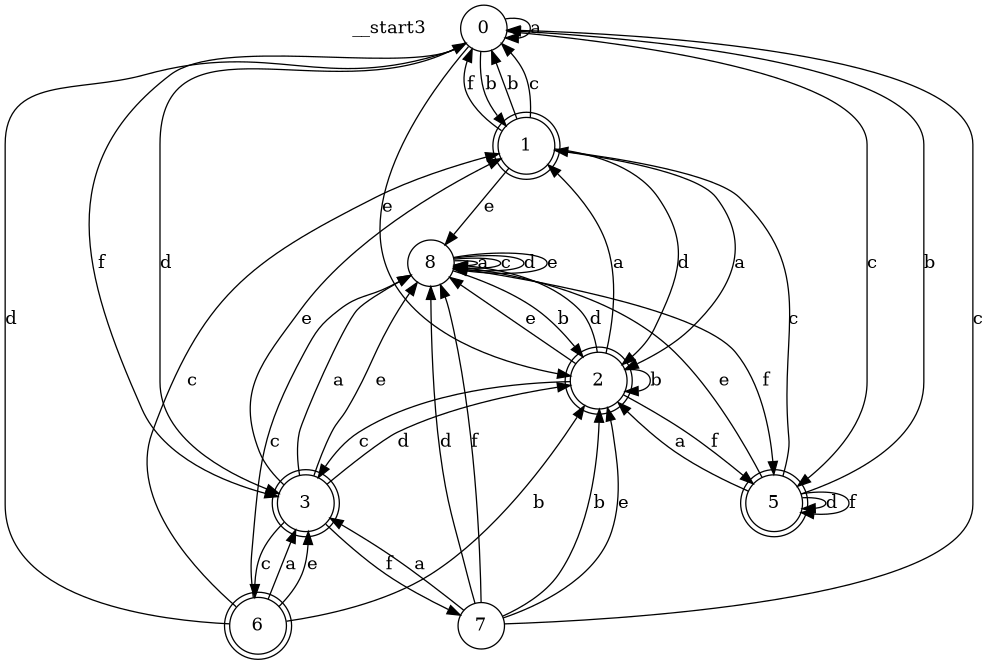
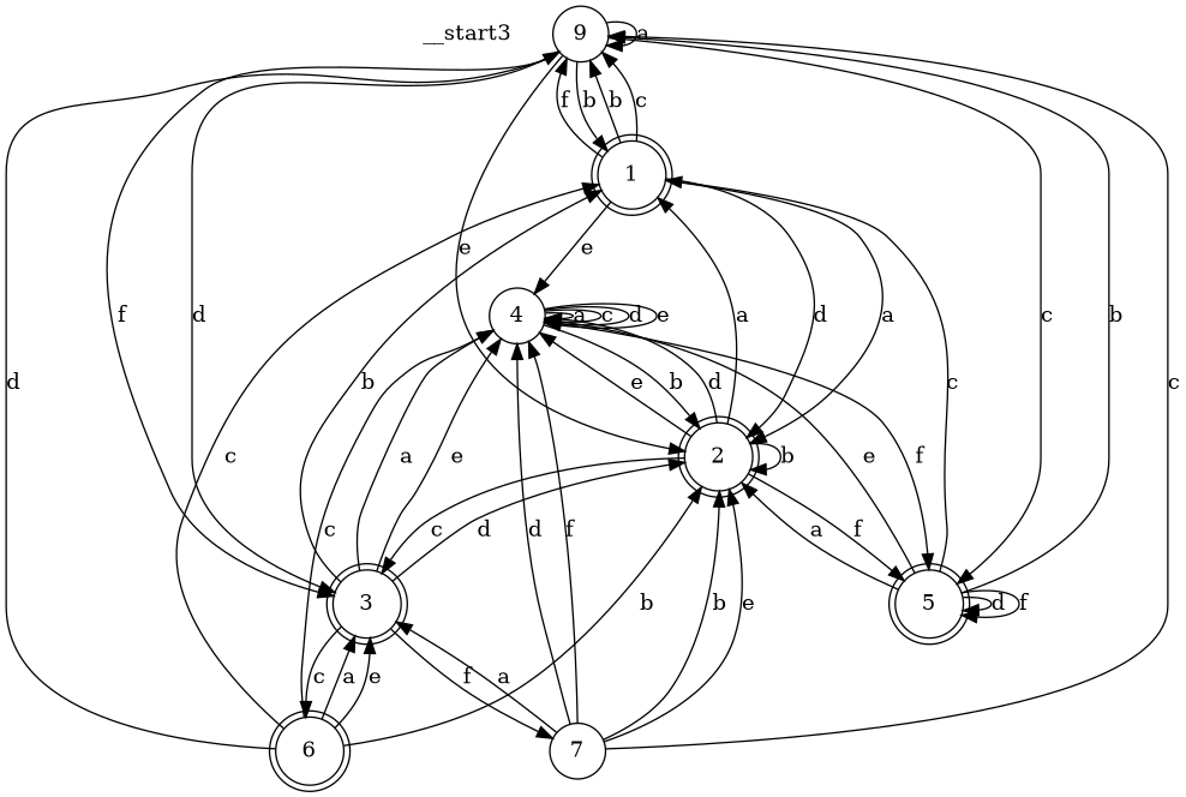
  digraph {
    rankdir=TB
    node [shape=doublecircle color=black fillcolor=white style="rounded,filled"]
    n1 [label=__start3 shape=none color="" fillcolor="" style=""]
-   n2 [label=0 shape=circle style=filled]
+   n2 [label=9 shape=circle style=filled]
    n3 [label=1]
    n4 [label=2]
    n5 [label=3]
    n6 [label=5]
-   n7 [label=8 shape=circle style=filled]
+   n7 [label=4 shape=circle style=filled]
    n8 [label=6]
    n9 [label=7 shape=circle style=filled]
    n2 -> n2 [label=a]
    n2 -> n3 [label=b]
    n2 -> n4 [label=e]
    n2 -> n5 [label=d]
    n2 -> n5 [label=f]
    n2 -> n6 [label=c]
    n3 -> n2 [label=b]
    n3 -> n2 [label=c]
    n3 -> n2 [label=f]
    n3 -> n4 [label=a]
    n3 -> n4 [label=d]
    n3 -> n7 [label=e]
    n4 -> n3 [label=a]
    n4 -> n4 [label=b]
    n4 -> n5 [label=c]
    n4 -> n6 [label=f]
    n4 -> n7 [label=d]
    n4 -> n7 [label=e]
-   n5 -> n3 [label=e]
+   n5 -> n3 [label=b]
    n5 -> n4 [label=d]
    n5 -> n7 [label=a]
    n5 -> n7 [label=e]
    n5 -> n8 [label=c]
    n5 -> n9 [label=f]
    n6 -> n2 [label=b]
    n6 -> n3 [label=c]
    n6 -> n4 [label=a]
    n6 -> n6 [label=d]
    n6 -> n6 [label=f]
    n6 -> n7 [label=e]
    n7 -> n4 [label=b]
    n7 -> n6 [label=f]
    n7 -> n7 [label=a]
    n7 -> n7 [label=c]
    n7 -> n7 [label=d]
    n7 -> n7 [label=e]
    n8 -> n2 [label=d]
    n8 -> n3 [label=c]
    n8 -> n4 [label=b]
    n8 -> n5 [label=a]
    n8 -> n5 [label=e]
    n8 -> n7 [label=c]
    n9 -> n2 [label=c]
    n9 -> n4 [label=b]
    n9 -> n4 [label=e]
    n9 -> n5 [label=a]
    n9 -> n7 [label=d]
    n9 -> n7 [label=f]
  }
